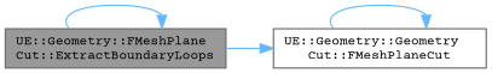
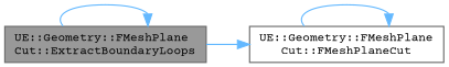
  digraph {
    rankdir=LR
    fontname="Courier Prime"
    node [fontname="Courier Prime" fontsize=10 shape=box style=filled]
    edge [color=steelblue1 fontname="Courier Prime" fontsize=10 labelfontname=Helvetica labelfontsize=10 style=solid]
    n1 [color=gray40 fillcolor=grey60 fontcolor=black height=0.2 label="UE::Geometry::FMeshPlane\lCut::ExtractBoundaryLoops" width=0.4]
-   n2 [color=grey40 fillcolor=white height=0.2 label="UE::Geometry::Geometry\lCut::FMeshPlaneCut" width=0.4]
+   n2 [color=grey40 fillcolor=white height=0.2 label="UE::Geometry::FMeshPlane\lCut::FMeshPlaneCut" width=0.4]
    n1 -> n1
    n1 -> n2
    n2 -> n2
  }
